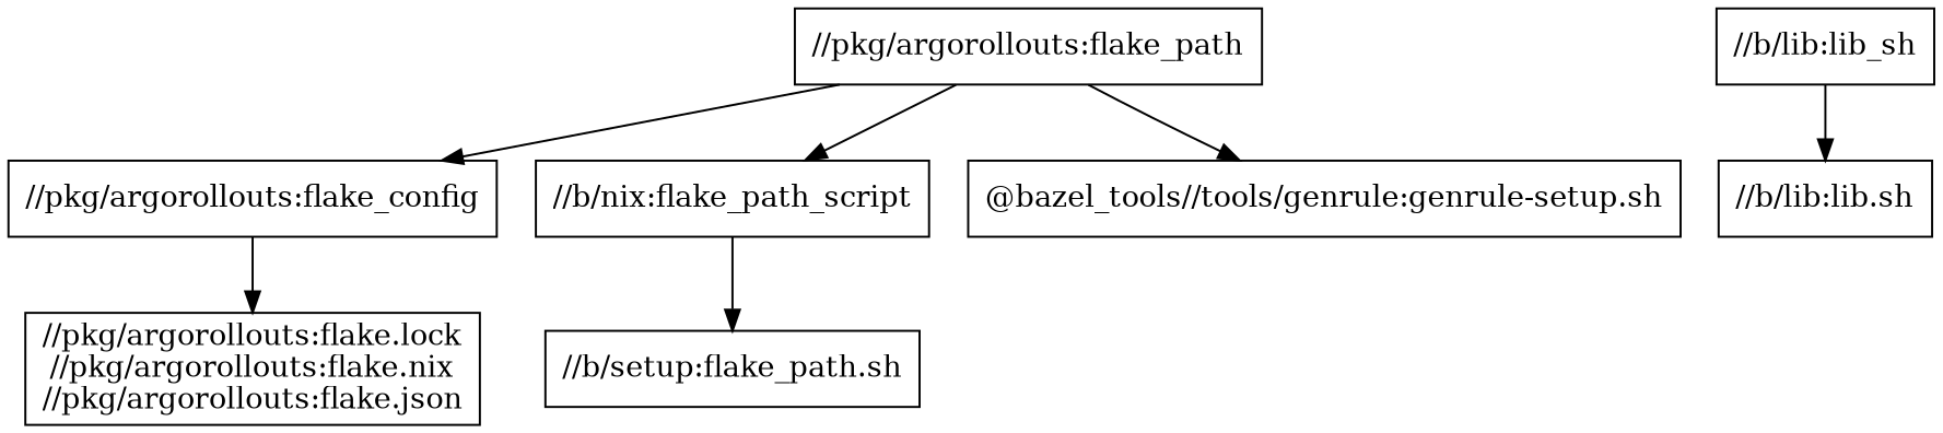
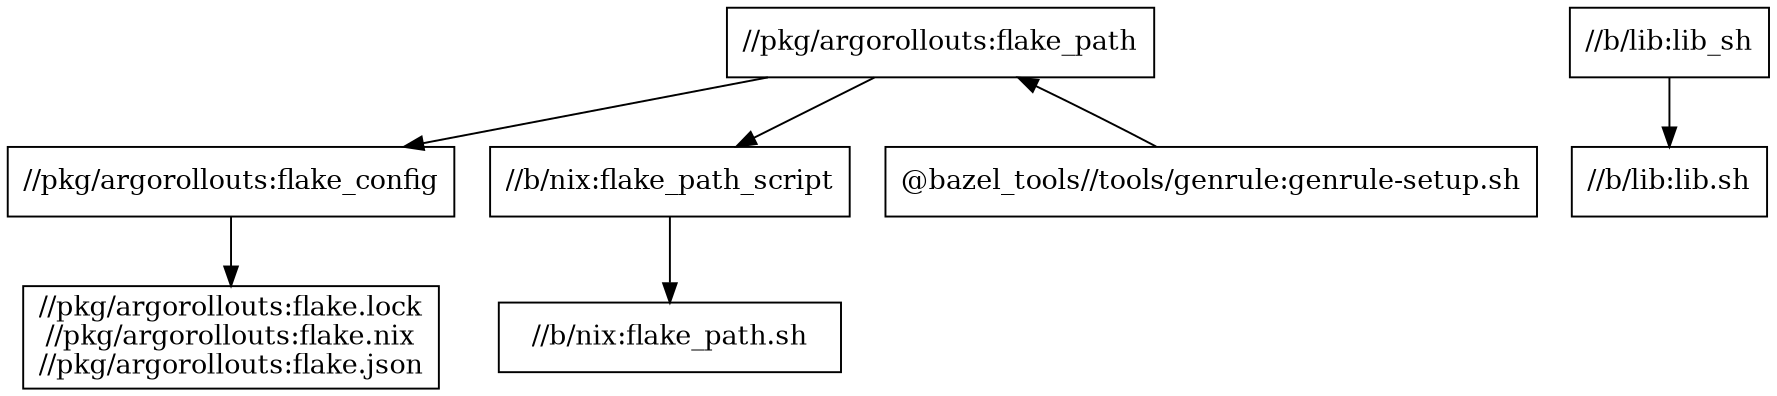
  digraph {
    node [shape=box]
    "//pkg/argorollouts:flake_path"
    "//pkg/argorollouts:flake_config"
    "//b/nix:flake_path_script"
    "@bazel_tools//tools/genrule:genrule-setup.sh"
    "//pkg/argorollouts:flake.lock\n//pkg/argorollouts:flake.nix\n//pkg/argorollouts:flake.json"
-   "//b/nix:flake_path.sh" [label="//b/setup:flake_path.sh"]
+   "//b/nix:flake_path.sh"
    "//b/lib:lib_sh"
    "//b/lib:lib.sh"
    "//pkg/argorollouts:flake_path" -> "//pkg/argorollouts:flake_config"
    "//pkg/argorollouts:flake_path" -> "//b/nix:flake_path_script"
-   "//pkg/argorollouts:flake_path" -> "@bazel_tools//tools/genrule:genrule-setup.sh"
+   "@bazel_tools//tools/genrule:genrule-setup.sh" -> "//pkg/argorollouts:flake_path"
    "//pkg/argorollouts:flake_config" -> "//pkg/argorollouts:flake.lock\n//pkg/argorollouts:flake.nix\n//pkg/argorollouts:flake.json"
    "//b/nix:flake_path_script" -> "//b/nix:flake_path.sh"
    "//b/lib:lib_sh" -> "//b/lib:lib.sh"
  }
